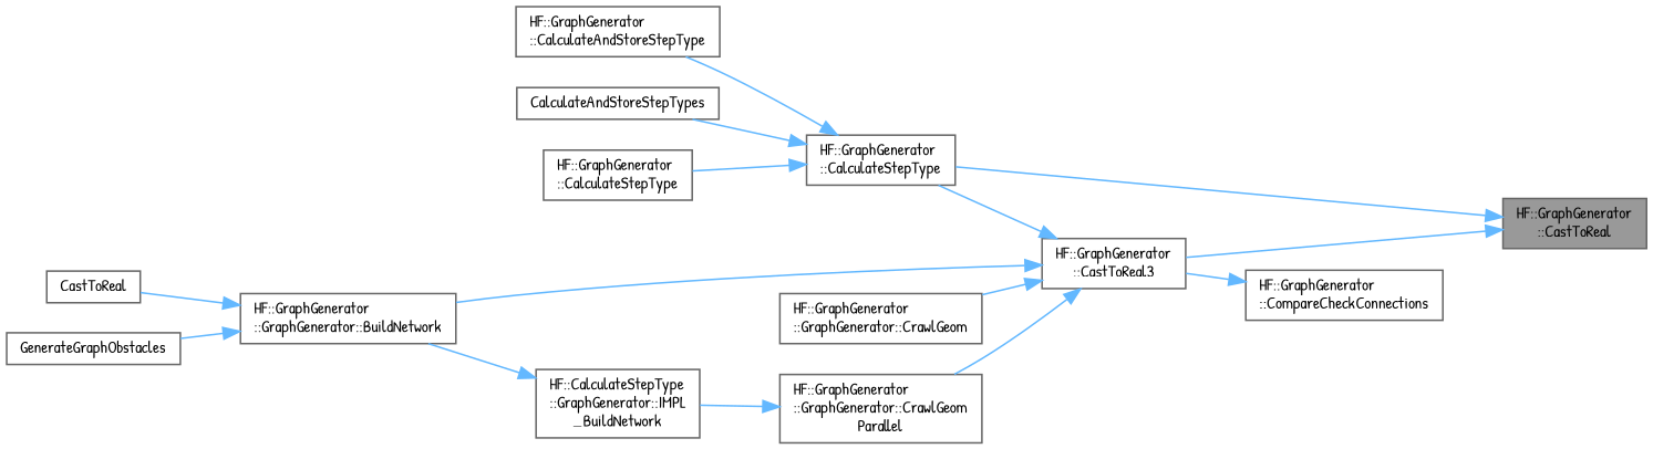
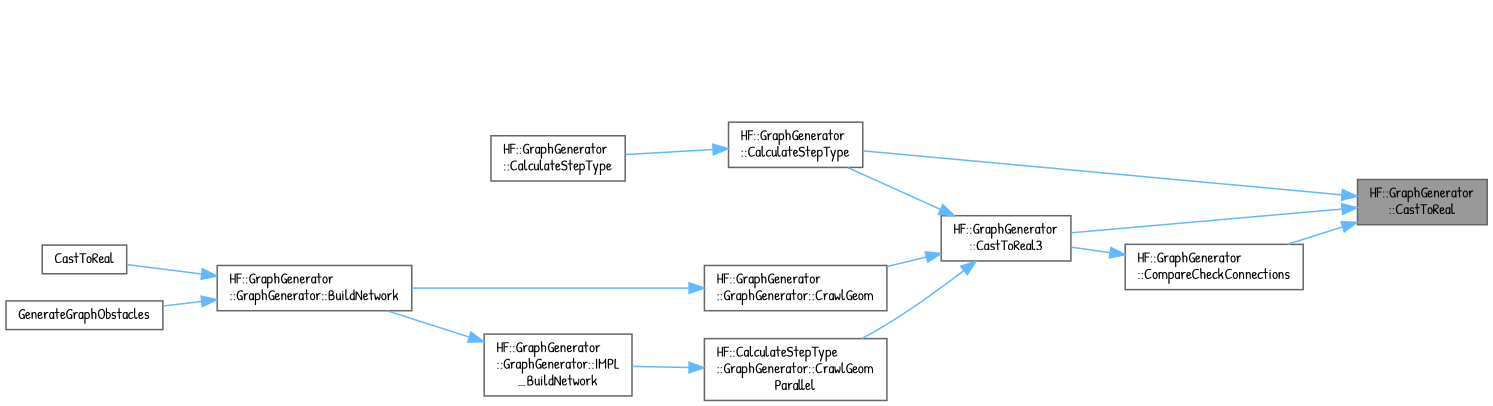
  digraph {
    fontname="Patrick Hand"
    rankdir=RL
    node [color=grey40 fillcolor=white fontname="Patrick Hand" fontsize=10 shape=box style=filled]
    edge [color=steelblue1 dir=back fontname="Patrick Hand" fontsize=10 labelfontname=Helvetica labelfontsize=10 style=solid]
    n1 [color=gray40 fillcolor=grey60 fontcolor=black height=0.2 label="HF::GraphGenerator\l::CastToReal" width=0.4]
    n2 [height=0.2 label="HF::GraphGenerator\l::CalculateStepType" width=0.4]
    n3 [height=0.2 label="HF::GraphGenerator\l::CastToReal3" width=0.4]
    n4 [height=0.2 label="HF::GraphGenerator\l::CompareCheckConnections" width=0.4]
    n5 [height=0.2 label="HF::GraphGenerator\l::GraphGenerator::BuildNetwork" width=0.4]
    n6 [height=0.2 label=CastToReal width=0.4]
    n7 [height=0.2 label=GenerateGraphObstacles width=0.4]
-   n8 [height=0.2 label="HF::GraphGenerator\l::CalculateAndStoreStepType" width=0.4]
-   n9 [height=0.2 label=CalculateAndStoreStepTypes width=0.4]
    n10 [height=0.2 label="HF::GraphGenerator\l::CalculateStepType" width=0.4]
    n11 [height=0.2 label="HF::GraphGenerator\l::GraphGenerator::CrawlGeom" width=0.4]
-   n12 [height=0.2 label="HF::GraphGenerator\l::GraphGenerator::CrawlGeom\lParallel" width=0.4]
-   n13 [height=0.2 label="HF::CalculateStepType\l::GraphGenerator::IMPL\l_BuildNetwork" width=0.4]
+   n12 [height=0.2 label="HF::CalculateStepType\l::GraphGenerator::CrawlGeom\lParallel" width=0.4]
+   n13 [height=0.2 label="HF::GraphGenerator\l::GraphGenerator::IMPL\l_BuildNetwork" width=0.4]
    n1 -> n2
    n1 -> n3
-   n2 -> n8
-   n2 -> n9
+   n1 -> n4
    n2 -> n10
    n3 -> n2
-   n3 -> n5
+   n11 -> n5
    n3 -> n11
    n3 -> n12
    n4 -> n3
    n5 -> n6
    n5 -> n7
    n12 -> n13
    n13 -> n5
  }
